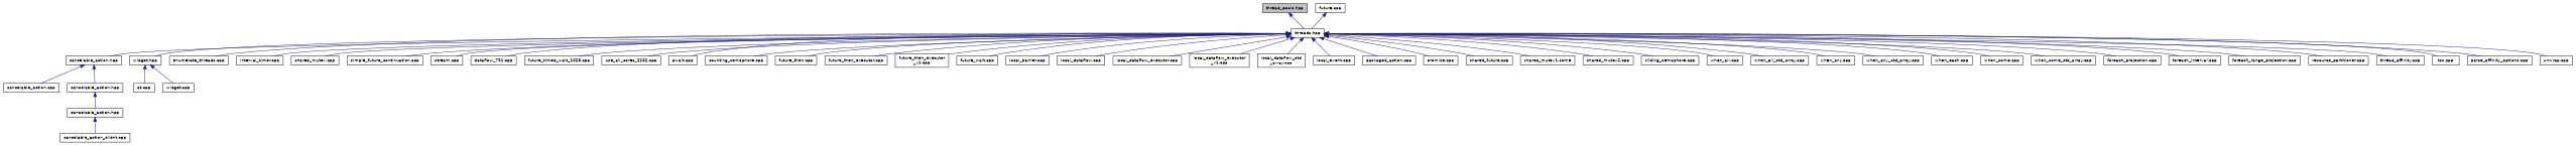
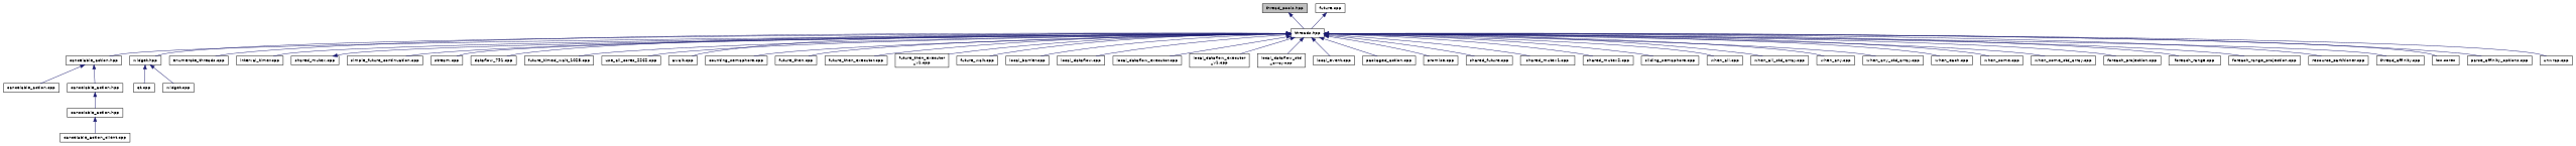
  digraph {
    node [color=black fillcolor=white fontname=Helvetica fontsize=10 shape=record style=filled]
    edge [color=midnightblue dir=back fontname=Helvetica fontsize=10 labelfontname=Helvetica labelfontsize=10 style=solid]
    n1 [fillcolor=grey75 fontcolor=black height=0.2 label="thread_pools.hpp" width=0.4]
    n2 [height=0.2 label="threads.hpp" width=0.4]
    n3 [height=0.2 label="cancelable_action.hpp" width=0.4]
    n4 [height=0.2 label="widget.hpp" width=0.4]
    n5 [height=0.2 label="enumerate_threads.cpp" width=0.4]
    n6 [height=0.2 label="interval_timer.cpp" width=0.4]
    n7 [height=0.2 label="shared_mutex.cpp" width=0.4]
    n8 [height=0.2 label="simple_future_continuation.cpp" width=0.4]
    n9 [height=0.2 label="stream.cpp" width=0.4]
    n10 [height=0.2 label="dataflow_791.cpp" width=0.4]
    n11 [height=0.2 label="future_timed_wait_1025.cpp" width=0.4]
    n12 [height=0.2 label="use_all_cores_2262.cpp" width=0.4]
    n13 [height=0.2 label="await.cpp" width=0.4]
    n14 [height=0.2 label="counting_semaphore.cpp" width=0.4]
    n15 [height=0.2 label="future_then.cpp" width=0.4]
    n16 [height=0.2 label="future_then_executor.cpp" width=0.4]
    n17 [height=0.2 label="future_then_executor\l_v1.cpp" width=0.4]
    n18 [height=0.2 label="future_wait.cpp" width=0.4]
    n19 [height=0.2 label="local_barrier.cpp" width=0.4]
    n20 [height=0.2 label="local_dataflow.cpp" width=0.4]
    n21 [height=0.2 label="local_dataflow_executor.cpp" width=0.4]
    n22 [height=0.2 label="local_dataflow_executor\l_v1.cpp" width=0.4]
    n23 [height=0.2 label="local_dataflow_std\l_array.cpp" width=0.4]
    n24 [height=0.2 label="local_event.cpp" width=0.4]
    n25 [height=0.2 label="packaged_action.cpp" width=0.4]
    n26 [height=0.2 label="promise.cpp" width=0.4]
    n27 [height=0.2 label="shared_future.cpp" width=0.4]
-   n28 [height=0.2 label="shared_mutex1.some" width=0.4]
+   n28 [height=0.2 label="shared_mutex1.cpp" width=0.4]
    n29 [height=0.2 label="shared_mutex2.cpp" width=0.4]
    n30 [height=0.2 label="sliding_semaphore.cpp" width=0.4]
    n31 [height=0.2 label="when_all.cpp" width=0.4]
    n32 [height=0.2 label="when_all_std_array.cpp" width=0.4]
    n33 [height=0.2 label="when_any.cpp" width=0.4]
    n34 [height=0.2 label="when_any_std_array.cpp" width=0.4]
    n35 [height=0.2 label="when_each.cpp" width=0.4]
    n36 [height=0.2 label="when_some.cpp" width=0.4]
    n37 [height=0.2 label="when_some_std_array.cpp" width=0.4]
    n38 [height=0.2 label="foreach_projection.cpp" width=0.4]
-   n39 [height=0.2 label="foreach_interval.cpp" width=0.4]
+   n39 [height=0.2 label="foreach_range.cpp" width=0.4]
    n40 [height=0.2 label="foreach_range_projection.cpp" width=0.4]
    n41 [height=0.2 label="resource_partitioner.cpp" width=0.4]
    n42 [height=0.2 label="thread_affinity.cpp" width=0.4]
-   n43 [height=0.2 label="tss.cpp" width=0.4]
+   n43 [height=0.2 label="tss.cores" width=0.4]
    n44 [height=0.2 label="parse_affinity_options.cpp" width=0.4]
    n45 [height=0.2 label="unwrap.cpp" width=0.4]
    n46 [height=0.2 label="cancelable_action.cpp" width=0.4]
    n47 [height=0.2 label="cancelable_action.hpp" width=0.4]
    n48 [height=0.2 label="qt.cpp" width=0.4]
    n49 [height=0.2 label="widget.cpp" width=0.4]
    n50 [height=0.2 label="future.cpp" width=0.4]
    n51 [height=0.2 label="cancelable_action.hpp" width=0.4]
    n52 [height=0.2 label="cancelable_action_client.cpp" width=0.4]
    n1 -> n2
    n2 -> n3
    n2 -> n4
    n2 -> n5
    n2 -> n6
-   n2 -> n7
+   n7 -> n2
    n2 -> n8
    n2 -> n9
    n2 -> n10
    n2 -> n11
    n2 -> n12
    n2 -> n13
    n2 -> n14
    n2 -> n15
    n2 -> n16
    n2 -> n17
    n2 -> n18
    n2 -> n19
    n2 -> n20
    n2 -> n21
    n2 -> n22
    n2 -> n23
    n2 -> n24
    n2 -> n25
    n2 -> n26
    n2 -> n27
    n2 -> n28
    n2 -> n29
    n2 -> n30
    n2 -> n31
    n2 -> n32
    n2 -> n33
    n2 -> n34
    n2 -> n35
    n2 -> n36
    n2 -> n37
    n2 -> n38
    n2 -> n39
    n2 -> n40
    n2 -> n41
    n2 -> n42
    n2 -> n43
    n2 -> n44
    n2 -> n45
    n3 -> n46
    n3 -> n47
    n4 -> n48
    n4 -> n49
    n47 -> n51
    n50 -> n2
    n51 -> n52
  }
